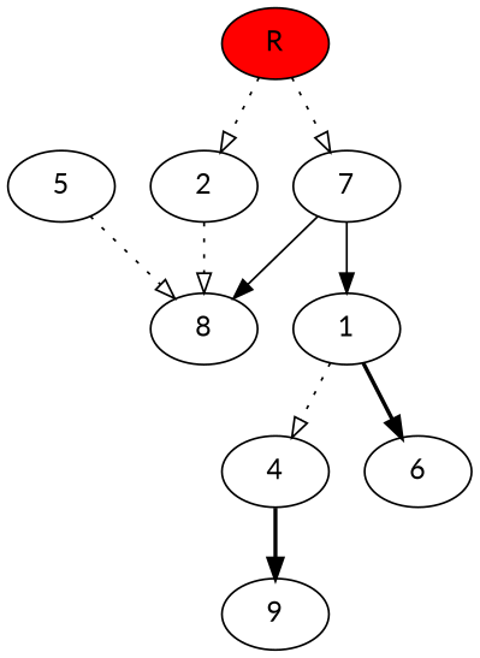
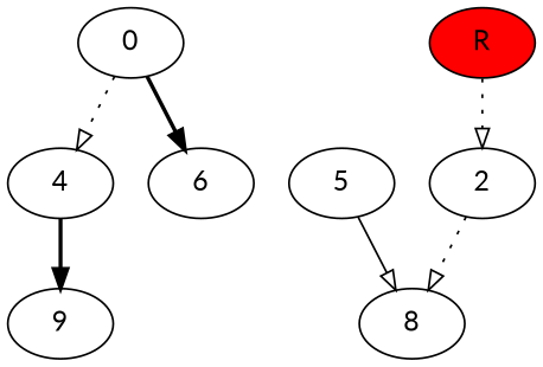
  digraph {
    fontname=Lato
    node [fontname=Lato]
    edge [arrowhead=onormal fontname=Lato style=dotted]
-   1
+   1 [label=0]
    4
    6
    9
    5
    8
-   7
    2
    R [fillcolor="#ff0000" style=filled]
    1 -> 4
    1 -> 6 [arrowhead=normal style=bold]
    4 -> 9 [arrowhead=normal style=bold]
-   5 -> 8
-   7 -> 1 [arrowhead=normal style=solid]
-   7 -> 8 [arrowhead=normal style=solid]
+   5 -> 8 [style=solid]
    2 -> 8
-   R -> 7
    R -> 2
  }
